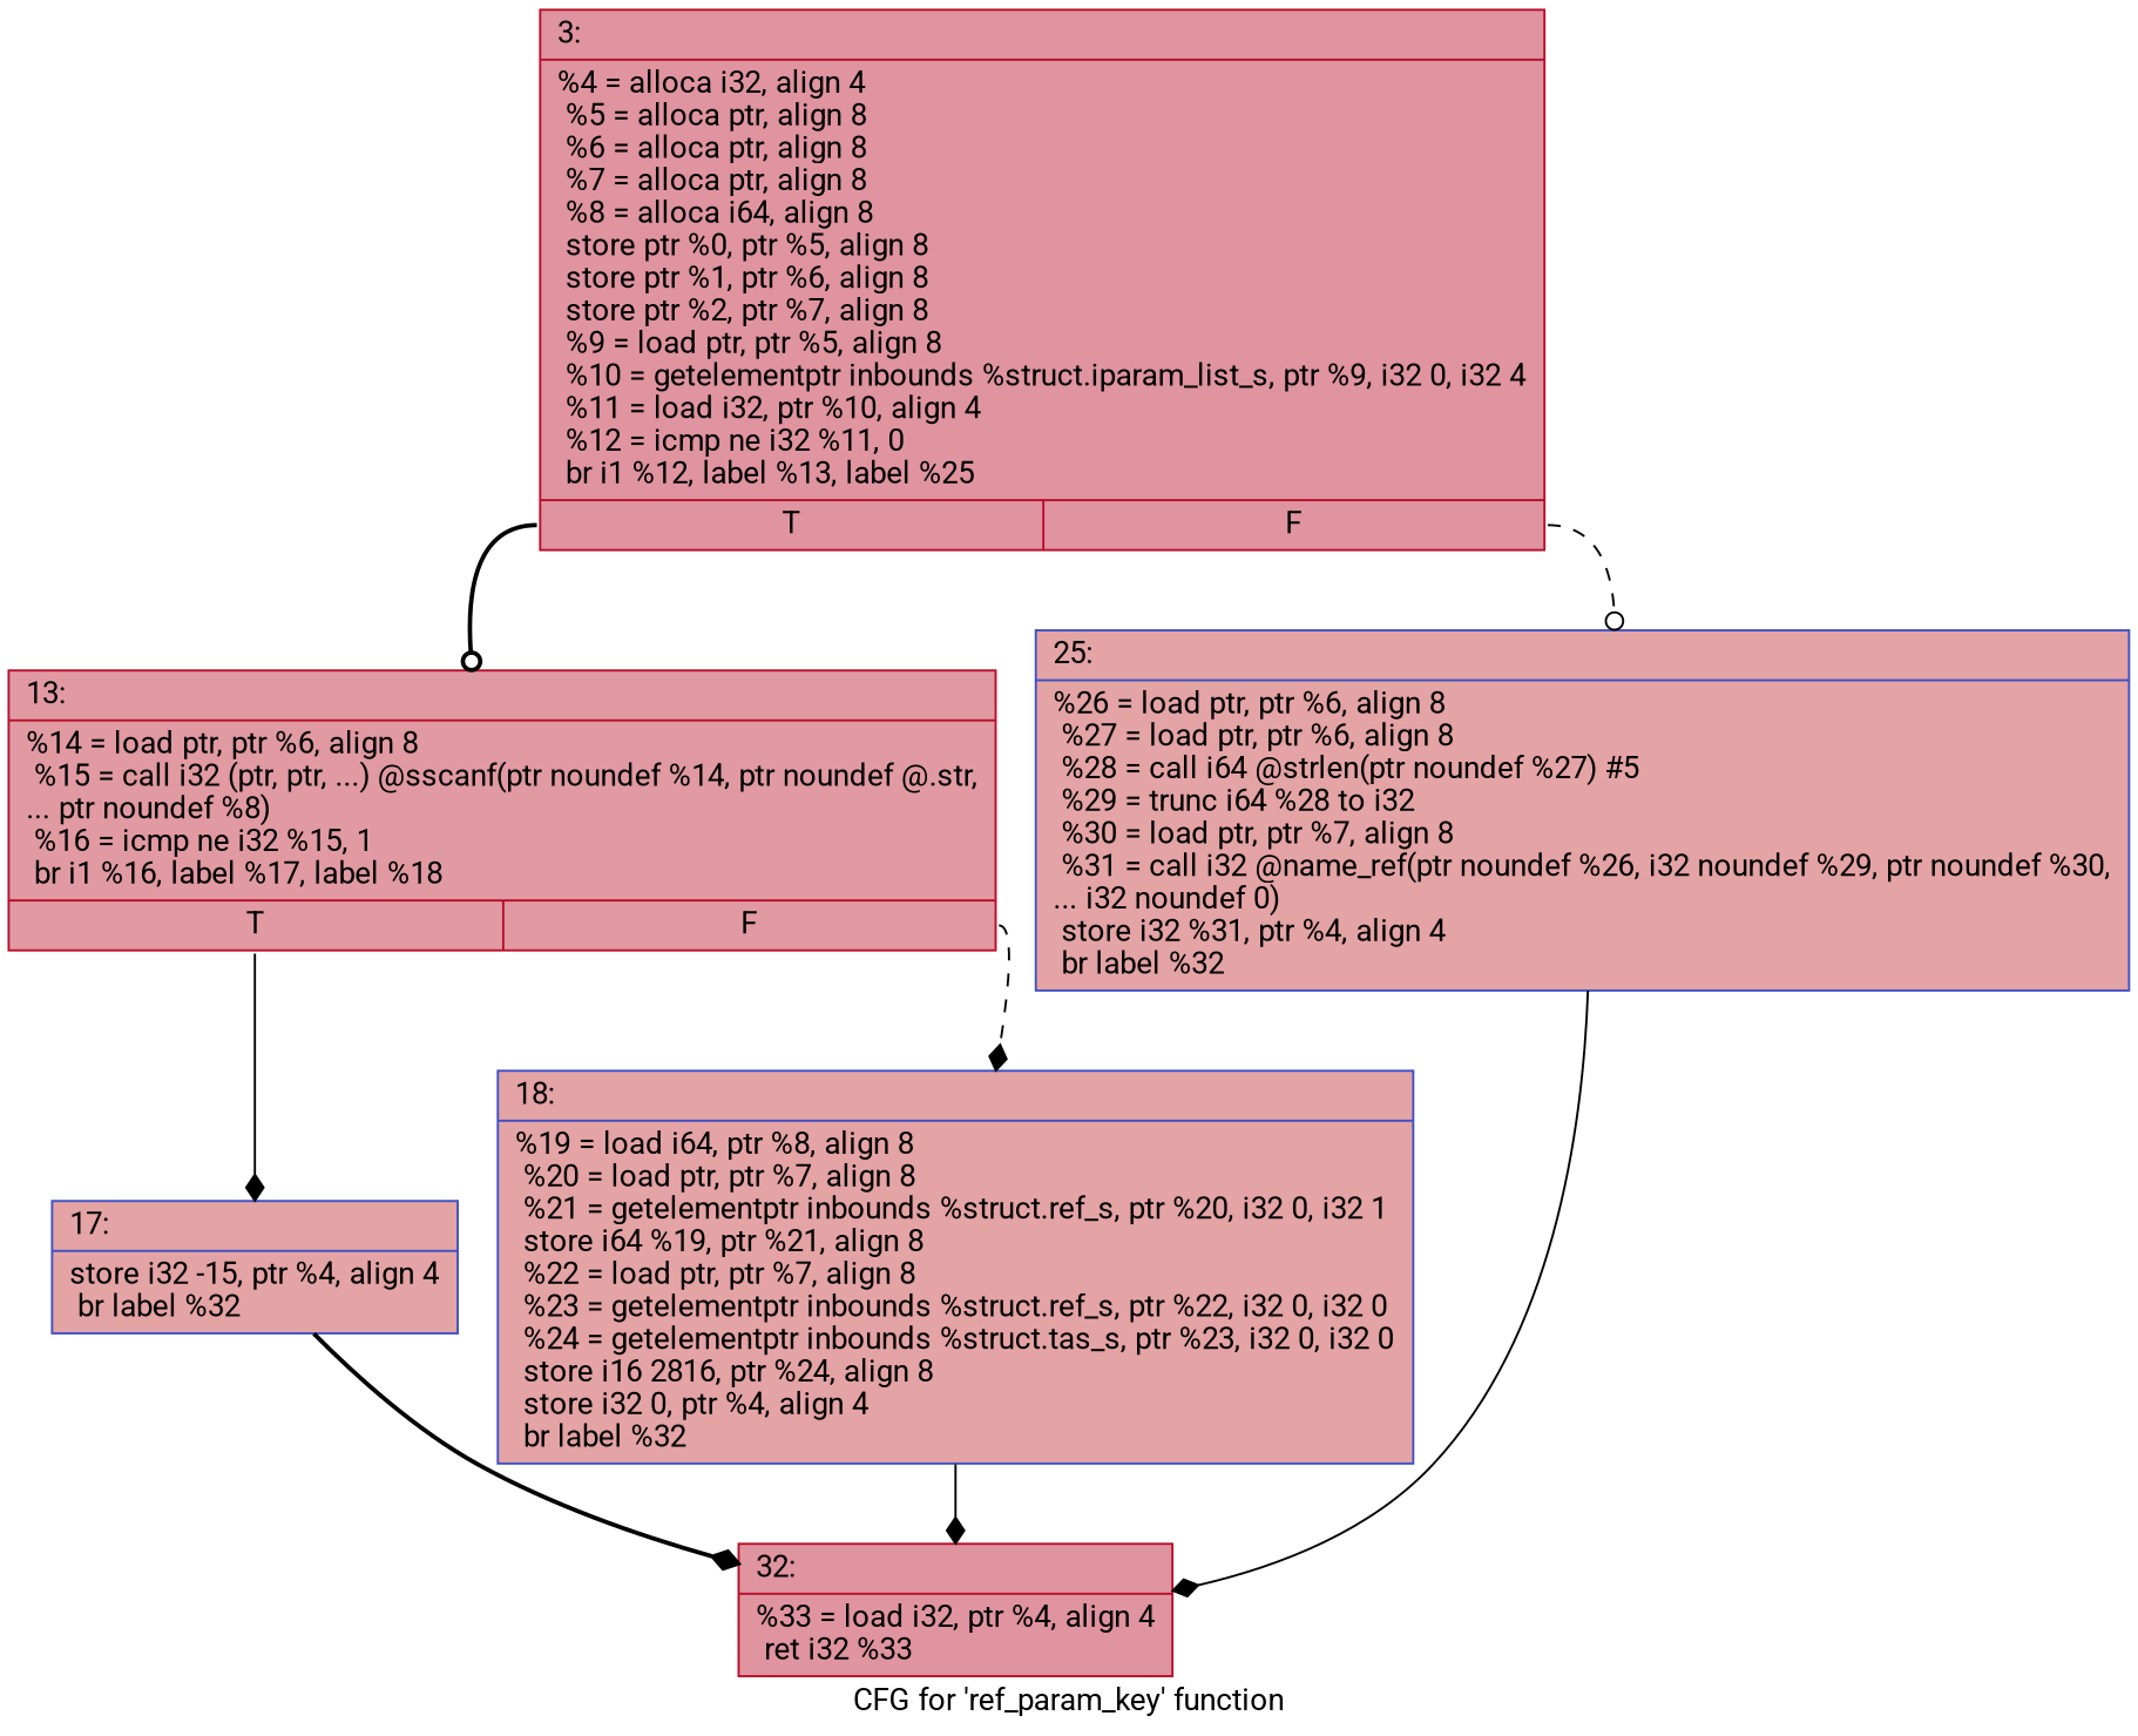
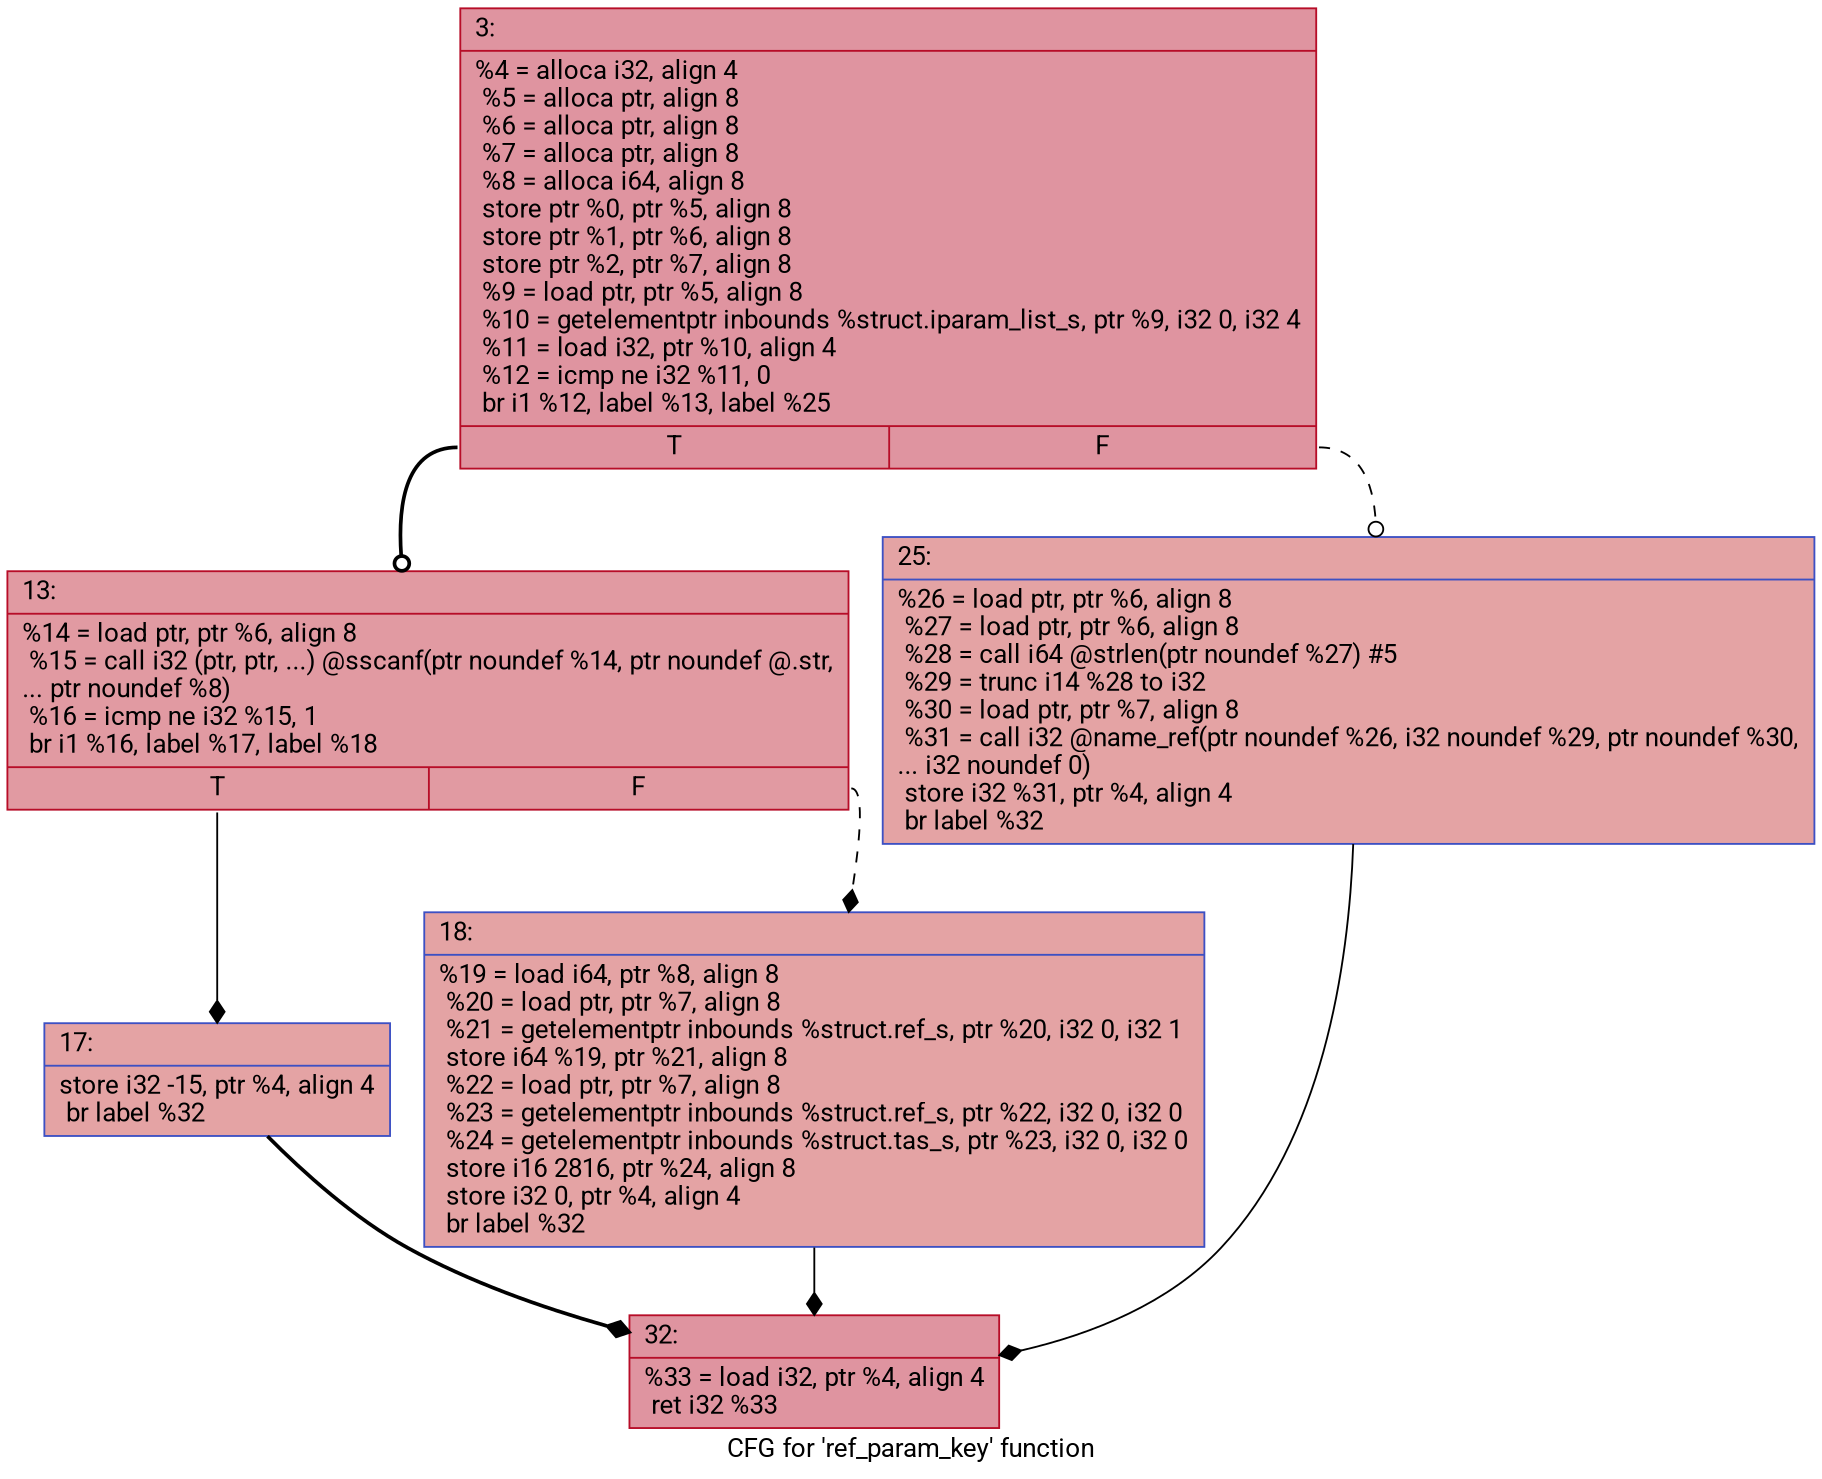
  digraph {
    label="CFG for 'ref_param_key' function"
    fontname=Roboto
    node [color="#b70d28ff" fillcolor="#c32e3170" fontname=Roboto shape=record style=filled]
    edge [style=solid arrowhead=diamond fontname=Roboto]
    n1 [fillcolor="#b70d2870" label="{3:\l|  %4 = alloca i32, align 4\l  %5 = alloca ptr, align 8\l  %6 = alloca ptr, align 8\l  %7 = alloca ptr, align 8\l  %8 = alloca i64, align 8\l  store ptr %0, ptr %5, align 8\l  store ptr %1, ptr %6, align 8\l  store ptr %2, ptr %7, align 8\l  %9 = load ptr, ptr %5, align 8\l  %10 = getelementptr inbounds %struct.iparam_list_s, ptr %9, i32 0, i32 4\l  %11 = load i32, ptr %10, align 4\l  %12 = icmp ne i32 %11, 0\l  br i1 %12, label %13, label %25\l|{<s0>T|<s1>F}}"]
    n2 [fillcolor="#bb1b2c70" label="{13:\l|  %14 = load ptr, ptr %6, align 8\l  %15 = call i32 (ptr, ptr, ...) @sscanf(ptr noundef %14, ptr noundef @.str,\l... ptr noundef %8)\l  %16 = icmp ne i32 %15, 1\l  br i1 %16, label %17, label %18\l|{<s0>T|<s1>F}}"]
-   n3 [color="#3d50c3ff" label="{25:\l|  %26 = load ptr, ptr %6, align 8\l  %27 = load ptr, ptr %6, align 8\l  %28 = call i64 @strlen(ptr noundef %27) #5\l  %29 = trunc i64 %28 to i32\l  %30 = load ptr, ptr %7, align 8\l  %31 = call i32 @name_ref(ptr noundef %26, i32 noundef %29, ptr noundef %30,\l... i32 noundef 0)\l  store i32 %31, ptr %4, align 4\l  br label %32\l}"]
+   n3 [color="#3d50c3ff" label="{25:\l|  %26 = load ptr, ptr %6, align 8\l  %27 = load ptr, ptr %6, align 8\l  %28 = call i64 @strlen(ptr noundef %27) #5\l  %29 = trunc i14 %28 to i32\l  %30 = load ptr, ptr %7, align 8\l  %31 = call i32 @name_ref(ptr noundef %26, i32 noundef %29, ptr noundef %30,\l... i32 noundef 0)\l  store i32 %31, ptr %4, align 4\l  br label %32\l}"]
    n4 [color="#3d50c3ff" label="{17:\l|  store i32 -15, ptr %4, align 4\l  br label %32\l}"]
    n5 [color="#3d50c3ff" label="{18:\l|  %19 = load i64, ptr %8, align 8\l  %20 = load ptr, ptr %7, align 8\l  %21 = getelementptr inbounds %struct.ref_s, ptr %20, i32 0, i32 1\l  store i64 %19, ptr %21, align 8\l  %22 = load ptr, ptr %7, align 8\l  %23 = getelementptr inbounds %struct.ref_s, ptr %22, i32 0, i32 0\l  %24 = getelementptr inbounds %struct.tas_s, ptr %23, i32 0, i32 0\l  store i16 2816, ptr %24, align 8\l  store i32 0, ptr %4, align 4\l  br label %32\l}"]
    n6 [fillcolor="#b70d2870" label="{32:\l|  %33 = load i32, ptr %4, align 4\l  ret i32 %33\l}"]
    n1 -> n2 [tailport=s0 style=bold arrowhead=odot]
    n1 -> n3 [tailport=s1 style=dashed arrowhead=odot]
    n2 -> n4 [tailport=s0]
    n2 -> n5 [tailport=s1 style=dashed]
    n3 -> n6
    n4 -> n6 [style=bold]
    n5 -> n6
  }
